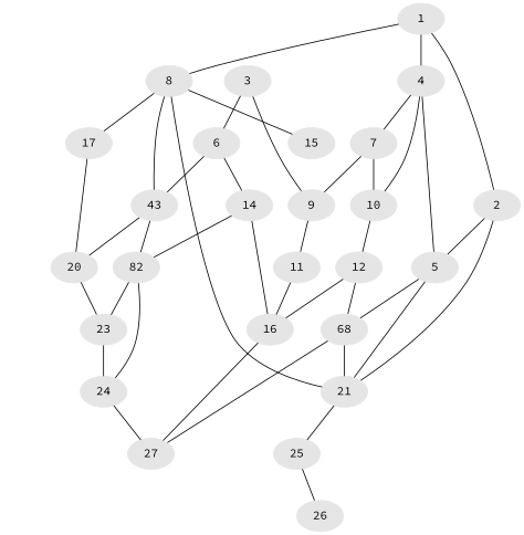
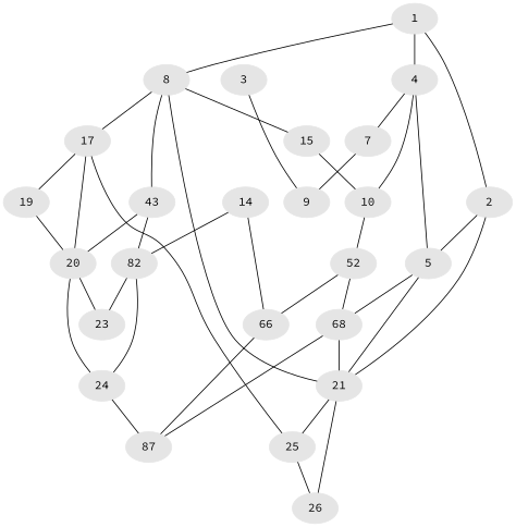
  graph {
    fontname="Source Code Pro"
    node [color=gray90 fontname="Source Code Pro" style=filled]
    edge [fontname="Source Code Pro" weight=1.0]
    1
    2
    8
    4
    5
    21
    3
-   6
    9
    n10 [label=43]
    15
    17
    n13 [label=68]
    25
    26
    14
-   11
    7
    10
-   12
-   27
+   12 [label=52]
+   27 [label=87]
    20
    n23 [label=82]
-   16
+   16 [label=66]
    23
    24
+   19
    1 -- 2
    1 -- 8
    1 -- 4
    2 -- 5
    2 -- 21
    8 -- 21
    8 -- n10
    8 -- 15 [weight=2.0]
    8 -- 17 [weight=2.0]
    4 -- 5
    4 -- 7
    4 -- 10
    5 -- 21
    5 -- n13
    21 -- 25
-   3 -- 6
+   21 -- 26
    3 -- 9
-   6 -- n10
-   6 -- 14
-   9 -- 11
    n10 -- 20
    n10 -- n23
+   17 -- 25
    17 -- 20
+   17 -- 19
    n13 -- 21
    n13 -- 27 [weight=2.0]
    25 -- 26
    14 -- n23
    14 -- 16
-   11 -- 16
    7 -- 9 [weight=2.0]
-   7 -- 10
+   15 -- 10
    10 -- 12
    12 -- n13
    12 -- 16
    20 -- 23
    n23 -- 23
    n23 -- 24
    16 -- 27
-   23 -- 24
+   20 -- 24
    24 -- 27 [weight=2.0]
+   19 -- 20
  }
